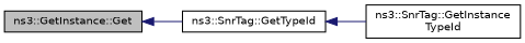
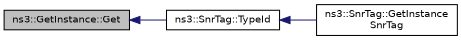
  digraph {
    rankdir=LR
    node [color=black fillcolor=white fontname=Helvetica fontsize=10 shape=record style=filled]
    edge [color=midnightblue dir=back fontname=Helvetica fontsize=10 labelfontname=Helvetica labelfontsize=10 style=solid]
    n1 [fillcolor=grey75 fontcolor=black height=0.2 label="ns3::GetInstance::Get" width=0.4]
-   n2 [height=0.2 label="ns3::SnrTag::GetTypeId" width=0.4]
-   n3 [height=0.2 label="ns3::SnrTag::GetInstance\lTypeId" width=0.4]
+   n2 [height=0.2 label="ns3::SnrTag::TypeId" width=0.4]
+   n3 [height=0.2 label="ns3::SnrTag::GetInstance\lSnrTag" width=0.4]
    n1 -> n2
    n2 -> n3
  }
